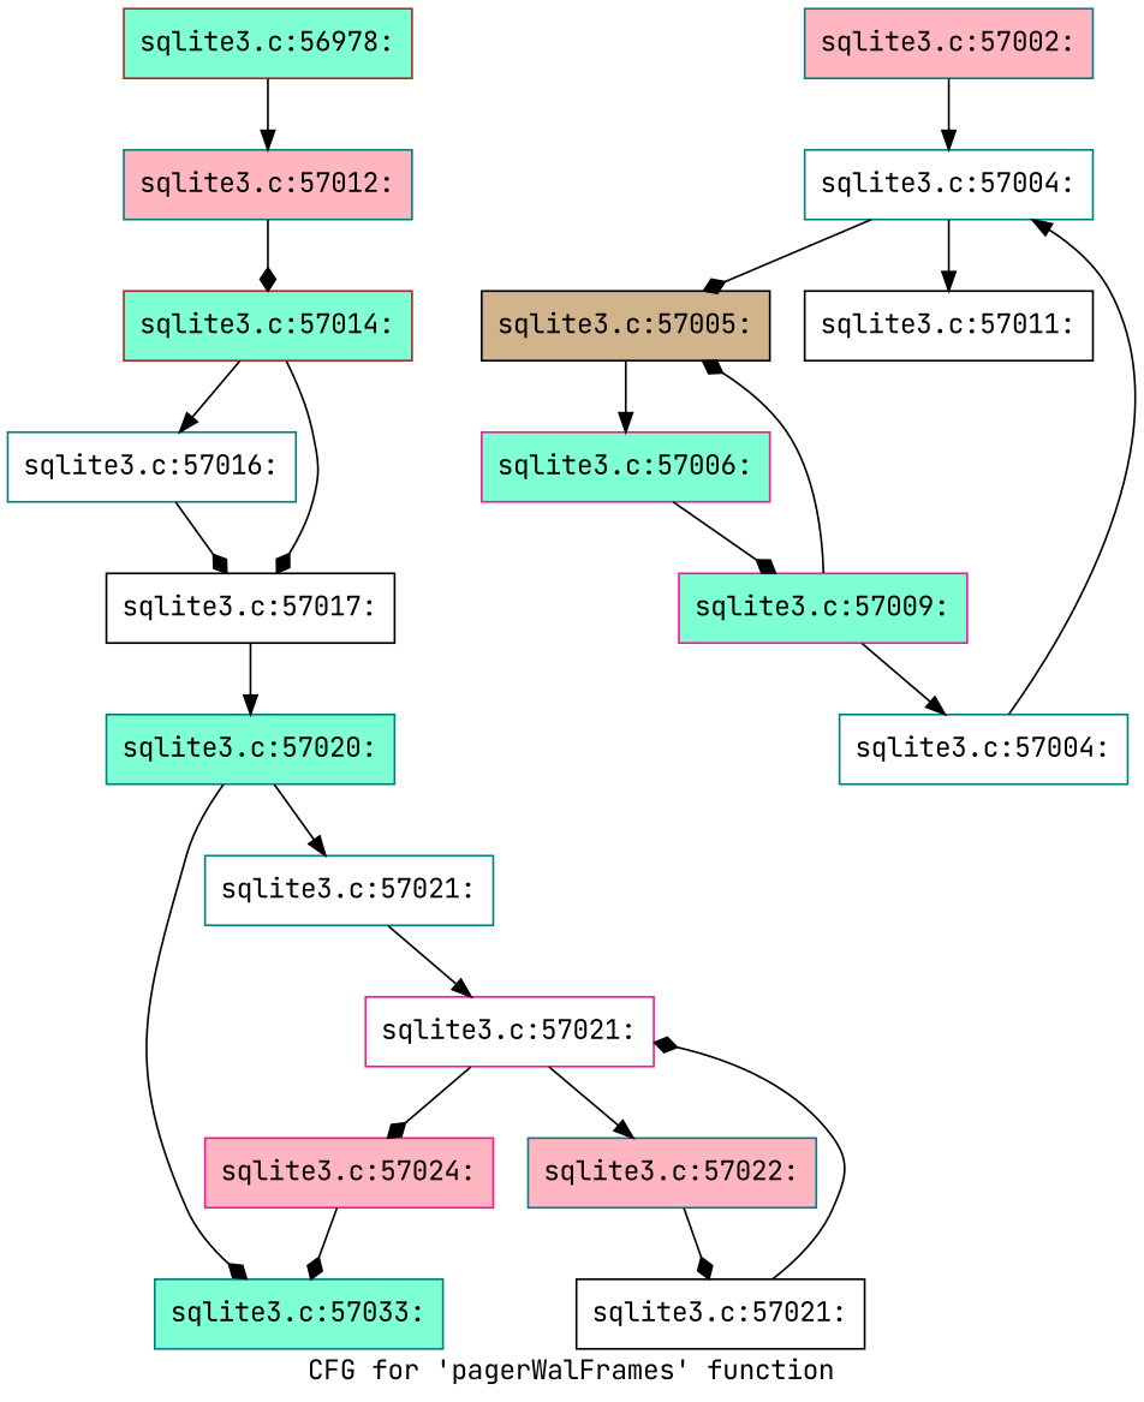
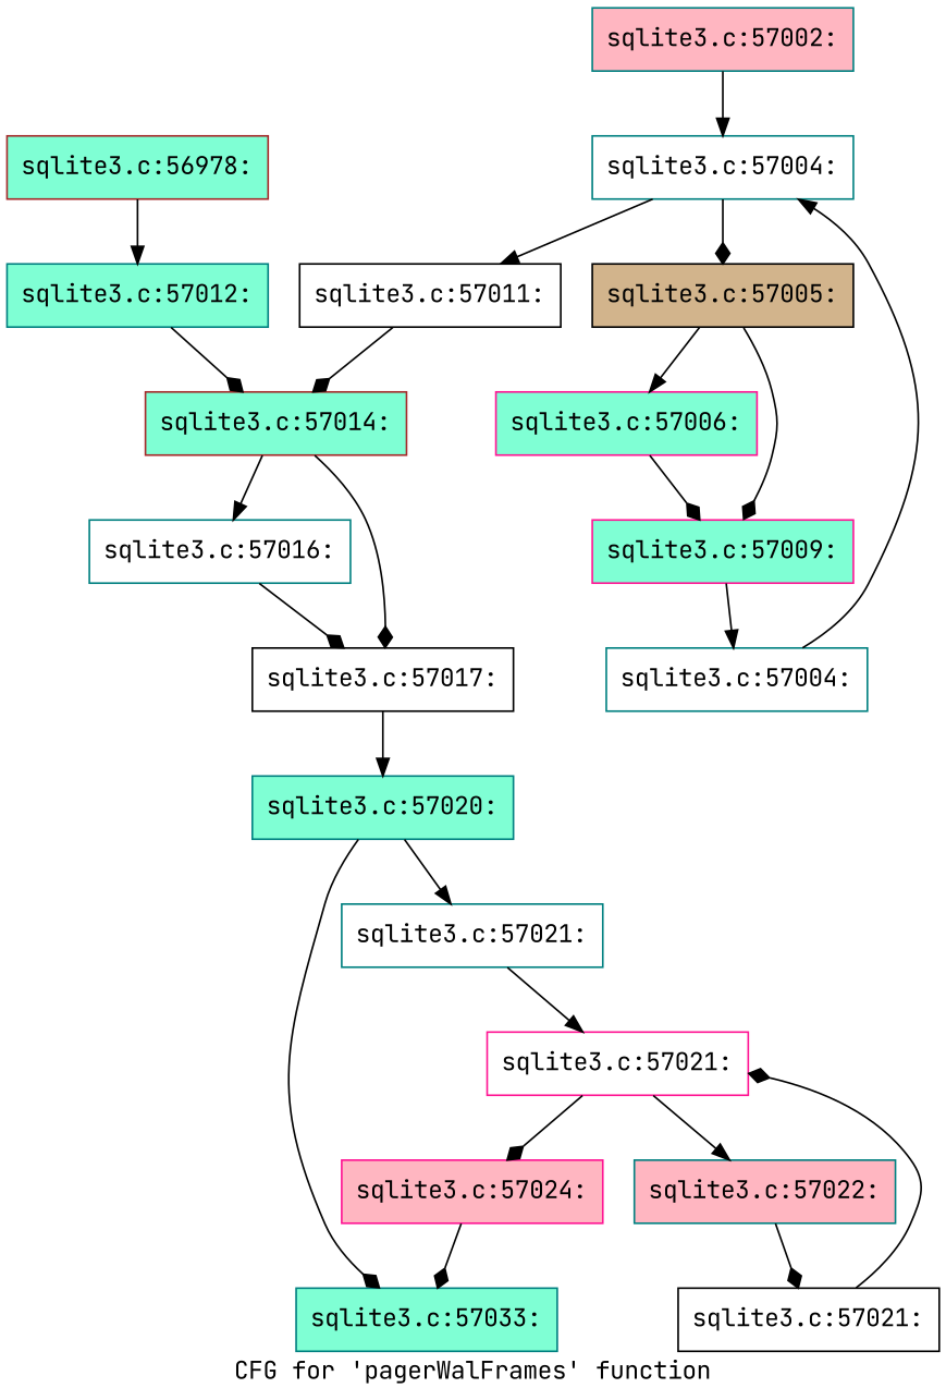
  digraph {
    fontname="JetBrains Mono"
    label="CFG for 'pagerWalFrames' function"
    node [color=teal fillcolor=white fontname="JetBrains Mono" shape=record style=filled]
    edge [arrowhead=diamond fontname="JetBrains Mono"]
    n1 [color=brown fillcolor=aquamarine label="{sqlite3.c:56978:}"]
-   n2 [fillcolor=lightpink label="{sqlite3.c:57012:}"]
+   n2 [fillcolor=aquamarine label="{sqlite3.c:57012:}"]
    n3 [fillcolor=lightpink label="{sqlite3.c:57002:}"]
    n4 [label="{sqlite3.c:57004:}"]
    n5 [color=brown fillcolor=aquamarine label="{sqlite3.c:57014:}"]
    n6 [color=black fillcolor=tan label="{sqlite3.c:57005:}"]
    n7 [color=black label="{sqlite3.c:57011:}"]
    n8 [label="{sqlite3.c:57016:}"]
    n9 [color=black label="{sqlite3.c:57017:}"]
    n10 [color=deeppink fillcolor=aquamarine label="{sqlite3.c:57006:}"]
    n11 [color=deeppink fillcolor=aquamarine label="{sqlite3.c:57009:}"]
    n12 [label="{sqlite3.c:57004:}"]
    n13 [fillcolor=aquamarine label="{sqlite3.c:57020:}"]
    n14 [fillcolor=aquamarine label="{sqlite3.c:57033:}"]
    n15 [label="{sqlite3.c:57021:}"]
    n16 [color=deeppink label="{sqlite3.c:57021:}"]
    n17 [fillcolor=lightpink label="{sqlite3.c:57022:}"]
    n18 [color=deeppink fillcolor=lightpink label="{sqlite3.c:57024:}"]
    n19 [color=black label="{sqlite3.c:57021:}"]
    n1 -> n2 [arrowhead=normal]
    n2 -> n5
    n3 -> n4 [arrowhead=normal]
    n4 -> n6
    n4 -> n7 [arrowhead=normal]
    n5 -> n8 [arrowhead=normal]
    n5 -> n9
    n6 -> n10 [arrowhead=normal]
-   n11 -> n6
+   n6 -> n11
+   n7 -> n5
    n8 -> n9
    n9 -> n13 [arrowhead=normal]
    n10 -> n11
    n11 -> n12 [arrowhead=normal]
    n12 -> n4 [arrowhead=normal]
    n13 -> n14
    n13 -> n15 [arrowhead=normal]
    n15 -> n16 [arrowhead=normal]
    n16 -> n17 [arrowhead=normal]
    n16 -> n18
    n17 -> n19
    n18 -> n14
    n19 -> n16
  }
